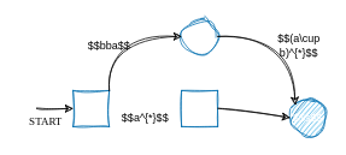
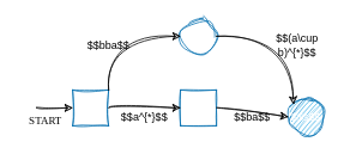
  <mxCell id="0" />
  <mxCell id="1" parent="0" />
  <mxCell id="2" value="$$s$$" style="ellipse;whiteSpace=wrap;html=1;fillColor=#1ba1e2;fontColor=#ffffff;strokeColor=#006EAF;sketch=1;curveFitting=1;jiggle=2;" parent="1" vertex="1"><mxGeometry x="320" y="110" width="40" height="40" as="geometry" /></mxCell>
  <mxCell id="3" value="$$p$$" style="whiteSpace=wrap;html=1;sketch=1;curveFitting=1;jiggle=2;fillColor=none;fontColor=#ffffff;strokeColor=#006EAF;rounded=0;" parent="1" vertex="1"><mxGeometry x="80" y="100" width="40" height="40" as="geometry" /></mxCell>
  <mxCell id="4" value="$$r$$" style="whiteSpace=wrap;html=1;sketch=1;curveFitting=1;jiggle=2;fillColor=none;fontColor=#ffffff;strokeColor=#006EAF;rounded=0;" parent="1" vertex="1"><mxGeometry x="200" y="100" width="40" height="40" as="geometry" /></mxCell>
+ <mxCell id="5" value="" style="curved=1;endArrow=classic;html=1;rounded=0;exitX=1;exitY=0.5;exitDx=0;exitDy=0;entryX=0;entryY=0.5;entryDx=0;entryDy=0;sketch=1;curveFitting=1;jiggle=2;" parent="1" source="3" target="4" edge="1"><mxGeometry width="50" height="50" relative="1" as="geometry"><mxPoint x="240" y="39.79" as="sourcePoint" /><mxPoint x="280" y="39.79" as="targetPoint" /><Array as="points" /></mxGeometry></mxCell>
  <mxCell id="6" value="" style="curved=1;endArrow=classic;html=1;rounded=0;entryX=0;entryY=0.5;entryDx=0;entryDy=0;sketch=1;curveFitting=1;jiggle=2;" parent="1" target="3" edge="1"><mxGeometry width="50" height="50" relative="1" as="geometry"><mxPoint x="40" y="120" as="sourcePoint" /><mxPoint x="60" y="119.75" as="targetPoint" /><Array as="points" /></mxGeometry></mxCell>
  <mxCell id="7" value="START" style="text;html=1;align=center;verticalAlign=middle;whiteSpace=wrap;rounded=0;fontFamily=Comic Sans MS;" parent="1" vertex="1"><mxGeometry x="20" y="120" width="60" height="30" as="geometry" /></mxCell>
  <mxCell id="8" value="" style="curved=1;endArrow=classic;html=1;rounded=0;exitX=1;exitY=0.5;exitDx=0;exitDy=0;entryX=0;entryY=0.5;entryDx=0;entryDy=0;sketch=1;curveFitting=1;jiggle=2;" parent="1" source="4" target="2" edge="1"><mxGeometry width="50" height="50" relative="1" as="geometry"><mxPoint x="220" y="130" as="sourcePoint" /><mxPoint x="300" y="130" as="targetPoint" /><Array as="points" /></mxGeometry></mxCell>
  <mxCell id="9" value="$$q$$" style="ellipse;whiteSpace=wrap;html=1;sketch=1;curveFitting=1;jiggle=2;fillColor=none;fontColor=#ffffff;strokeColor=#006EAF;" parent="1" vertex="1"><mxGeometry x="200" y="20" width="40" height="40" as="geometry" /></mxCell>
  <mxCell id="10" value="" style="curved=1;endArrow=classic;html=1;rounded=0;exitX=1;exitY=0;exitDx=0;exitDy=0;entryX=0;entryY=0.5;entryDx=0;entryDy=0;sketch=1;curveFitting=1;jiggle=2;" parent="1" source="3" target="9" edge="1"><mxGeometry width="50" height="50" relative="1" as="geometry"><mxPoint x="70" y="60" as="sourcePoint" /><mxPoint x="150" y="60" as="targetPoint" /><Array as="points"><mxPoint x="120" y="40" /></Array></mxGeometry></mxCell>
  <mxCell id="11" value="" style="curved=1;endArrow=classic;html=1;rounded=0;exitX=1;exitY=0.5;exitDx=0;exitDy=0;entryX=0;entryY=0;entryDx=0;entryDy=0;sketch=1;curveFitting=1;jiggle=2;" parent="1" source="9" target="2" edge="1"><mxGeometry width="50" height="50" relative="1" as="geometry"><mxPoint x="240" y="120" as="sourcePoint" /><mxPoint x="326" y="34" as="targetPoint" /><Array as="points"><mxPoint x="320" y="40" /></Array></mxGeometry></mxCell>
  <mxCell id="12" value="&lt;font&gt;$$a^{*}$$&lt;/font&gt;" style="text;html=1;align=center;verticalAlign=middle;whiteSpace=wrap;rounded=0;" parent="1" vertex="1"><mxGeometry x="130" y="120" width="60" height="20" as="geometry" /></mxCell>
+ <mxCell id="13" value="&lt;font&gt;$$ba$$&lt;/font&gt;" style="text;html=1;align=center;verticalAlign=middle;whiteSpace=wrap;rounded=0;" parent="1" vertex="1"><mxGeometry x="250" y="120" width="60" height="20" as="geometry" /></mxCell>
  <mxCell id="14" value="&lt;font&gt;$$bba$$&lt;/font&gt;" style="text;html=1;align=center;verticalAlign=middle;whiteSpace=wrap;rounded=0;" parent="1" vertex="1"><mxGeometry x="90" y="40" width="60" height="20" as="geometry" /></mxCell>
  <mxCell id="15" value="&lt;font&gt;$$(a\cup b)^{*}$$&lt;/font&gt;" style="text;html=1;align=center;verticalAlign=middle;whiteSpace=wrap;rounded=0;" parent="1" vertex="1"><mxGeometry x="300" y="40" width="60" height="20" as="geometry" /></mxCell>
